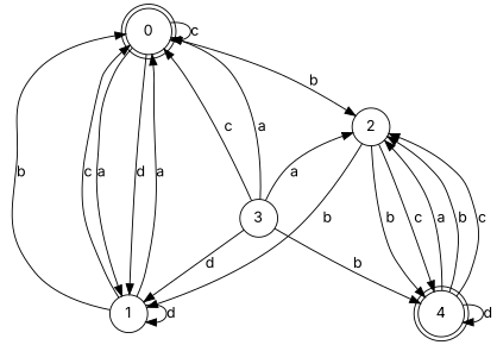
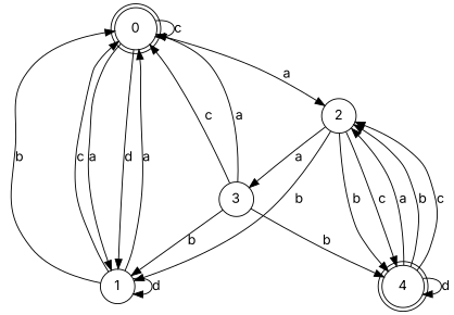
  digraph {
    fontname=Inter
    rankdir=TB
    node [color=black fillcolor=white fontname=Inter shape=circle style=filled]
    edge [fontname=Inter]
    n1 [label=0 shape=doublecircle style="rounded,filled"]
    n2 [label=1]
    n3 [label=2]
    n4 [label=3]
    n5 [label=4 shape=doublecircle style="rounded,filled"]
    n1 -> n1 [label=c]
    n1 -> n2 [label=a]
    n1 -> n2 [label=d]
-   n1 -> n3 [label=b]
+   n1 -> n3 [label=a]
    n2 -> n1 [label=a]
    n2 -> n1 [label=b]
    n2 -> n1 [label=c]
    n2 -> n2 [label=d]
    n3 -> n2 [label=b]
-   n4 -> n3 [label=a]
+   n3 -> n4 [label=a]
    n3 -> n5 [label=b]
    n3 -> n5 [label=c]
    n4 -> n1 [label=a]
    n4 -> n1 [label=c]
-   n4 -> n2 [label=d]
+   n4 -> n2 [label=b]
    n4 -> n5 [label=b]
    n5 -> n3 [label=a]
    n5 -> n3 [label=b]
    n5 -> n3 [label=c]
    n5 -> n5 [label=d]
  }
